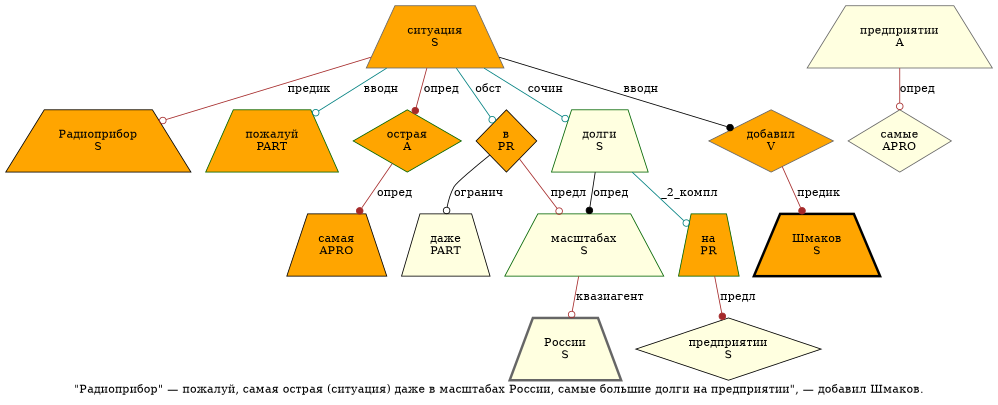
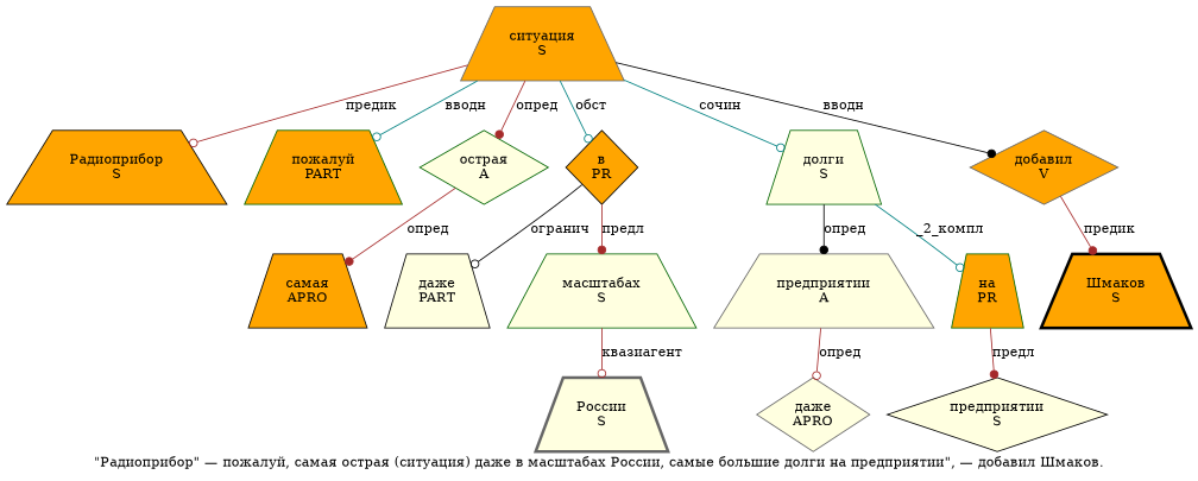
  digraph {
    label="\"Радиоприбор\" — пожалуй, самая острая (ситуация) даже в масштабах России, самые большие долги на предприятии\", — добавил Шмаков."
    node [color=black fillcolor=orange penwidth=1 shape=trapezium style=filled]
    edge [arrowhead=odot color=brown]
    n1 [label="Радиоприбор\nS"]
    n2 [color=darkgreen label="пожалуй\nPART"]
    n3 [label="самая\nAPRO"]
-   n4 [color=darkgreen label="острая\nA" shape=diamond]
+   n4 [color=darkgreen fillcolor=lightyellow label="острая\nA" shape=diamond]
    n5 [color=gray40 label="ситуация\nS"]
    n6 [label="в\nPR" shape=diamond]
    n7 [color=darkgreen fillcolor=lightyellow label="долги\nS"]
    n8 [color=gray40 label="добавил\nV" shape=diamond]
    n9 [fillcolor=lightyellow label="даже\nPART"]
    n10 [color=darkgreen fillcolor=lightyellow label="масштабах\nS"]
    n11 [color=gray40 fillcolor=lightyellow label="предприятии\nA"]
    n12 [color=darkgreen label="на\nPR"]
    n13 [label="Шмаков\nS" penwidth=3]
    n14 [color=gray40 fillcolor=lightyellow label="России\nS" penwidth=3]
-   n15 [color=gray40 fillcolor=lightyellow label="самые\nAPRO" shape=diamond]
+   n15 [color=gray40 fillcolor=lightyellow label="даже\nAPRO" shape=diamond]
    n16 [fillcolor=lightyellow label="предприятии\nS" shape=diamond]
    n4 -> n3 [arrowhead=dot label="опред"]
    n5 -> n1 [label="предик"]
    n5 -> n2 [color=teal label="вводн"]
    n5 -> n4 [arrowhead=dot label="опред"]
    n5 -> n6 [color=teal label="обст"]
    n5 -> n7 [color=teal label="сочин"]
    n5 -> n8 [arrowhead=dot color=black label="вводн"]
    n6 -> n9 [color=black label="огранич"]
-   n6 -> n10 [label="предл"]
-   n7 -> n10 [arrowhead=dot color=black label="опред"]
+   n6 -> n10 [arrowhead=dot label="предл"]
+   n7 -> n11 [arrowhead=dot color=black label="опред"]
    n7 -> n12 [color=teal label="_2_компл"]
    n8 -> n13 [arrowhead=dot label="предик"]
    n10 -> n14 [label="квазиагент"]
    n11 -> n15 [label="опред"]
    n12 -> n16 [arrowhead=dot label="предл"]
  }
